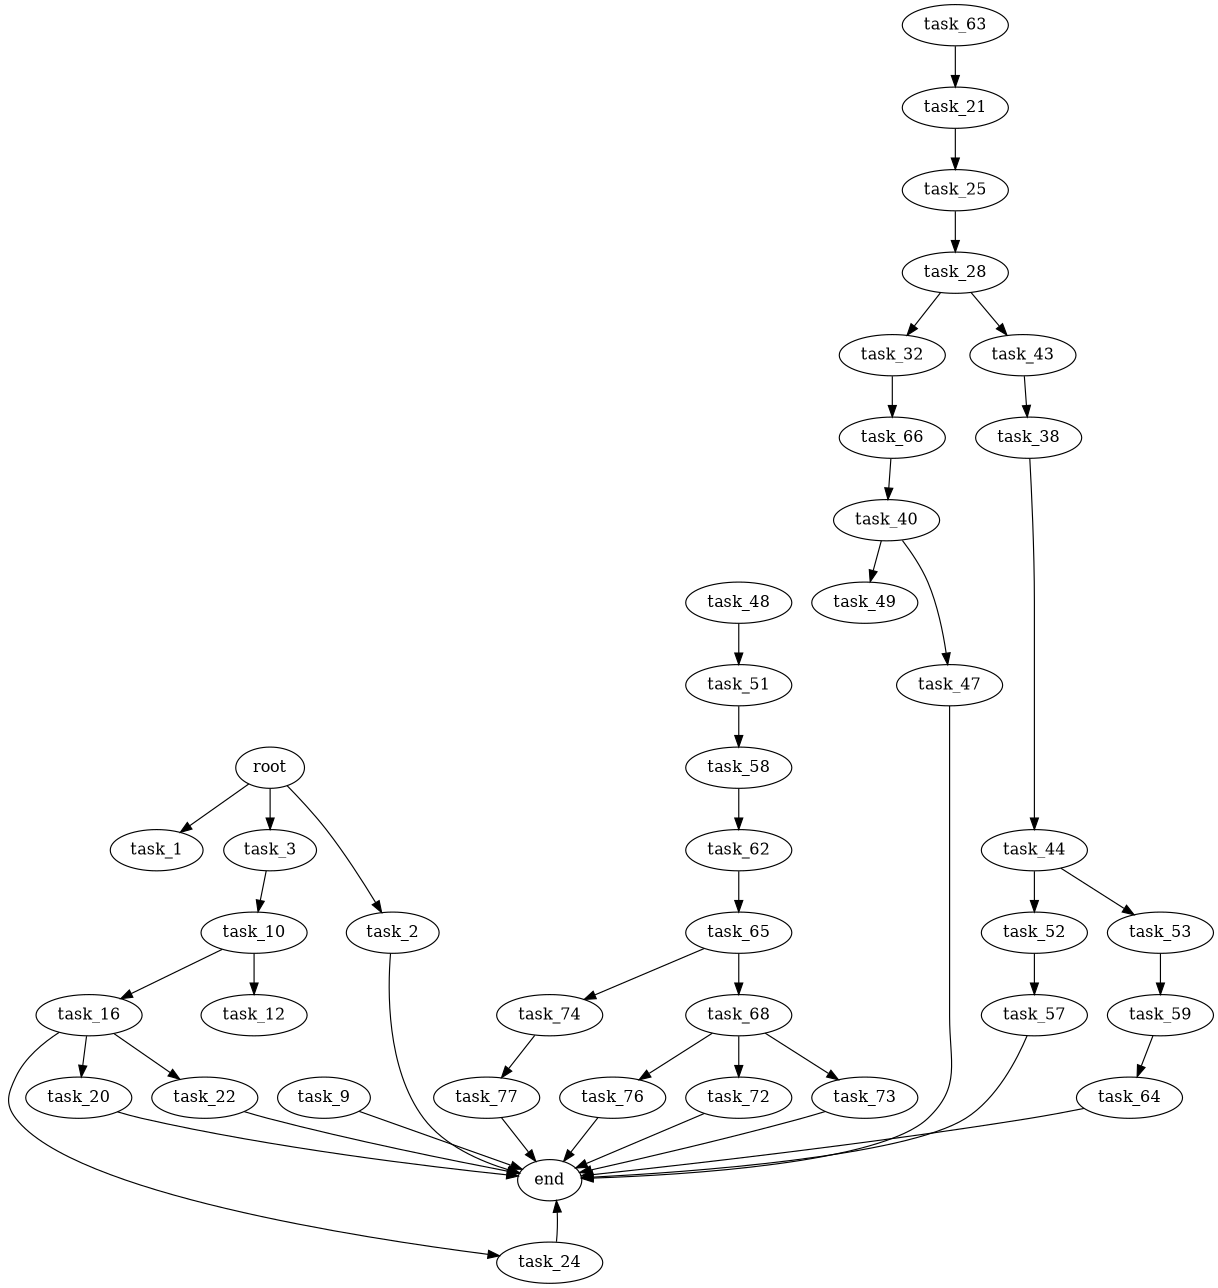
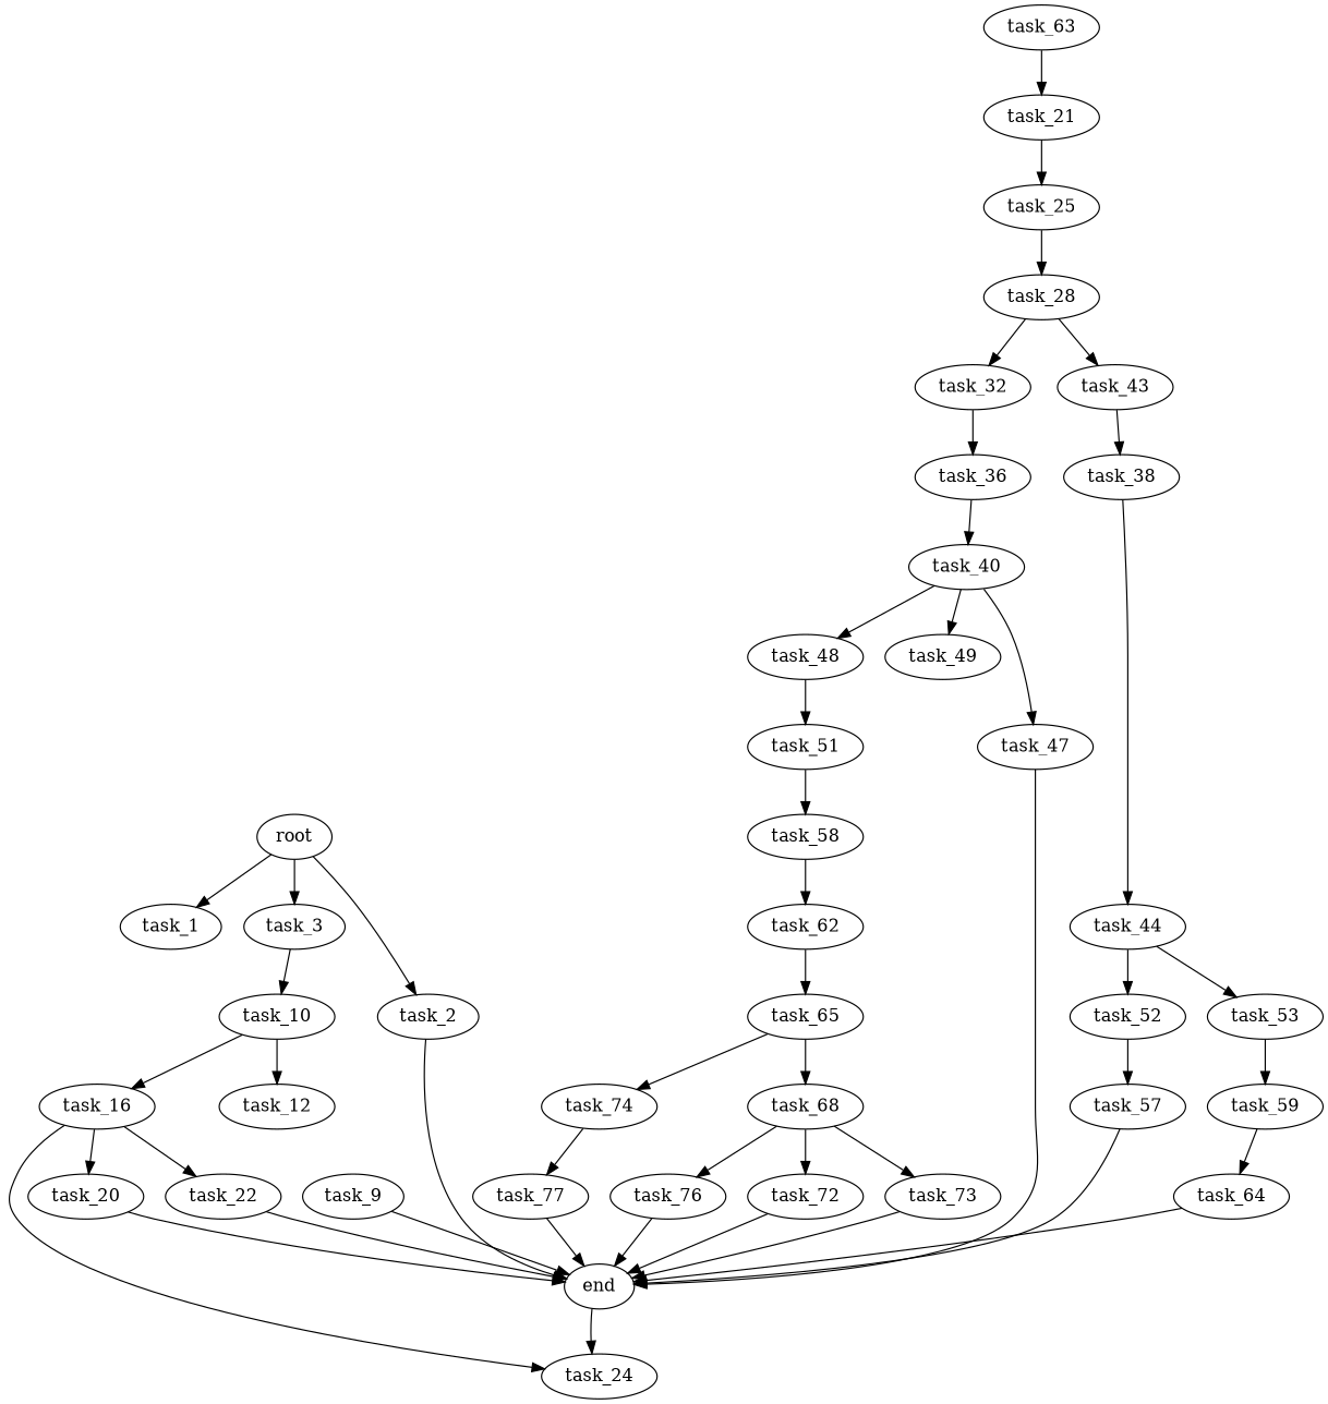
  digraph {
    fontname="DejaVu Serif"
    node [fontname="DejaVu Serif"]
    edge [fontname="DejaVu Serif"]
    root
    task_1
    task_2
    task_3
    end
    task_10
    task_12
    task_16
    task_9
    n10 [label=task_63]
    task_21
    task_20
    task_22
    task_24
    task_25
    task_28
    task_32
    n18 [label=task_43]
-   task_36 [label=task_66]
+   task_36
    task_38
    task_40
    task_44
    task_47
    task_48
    task_49
    task_52
    task_53
    task_51
    task_57
    task_59
    task_58
    task_62
    task_64
    task_65
    task_68
    task_74
    task_72
    task_73
    task_76
    task_77
    root -> task_1
    root -> task_2
    root -> task_3
    task_2 -> end
    task_3 -> task_10
    task_10 -> task_12
    task_10 -> task_16
    task_16 -> task_20
    task_16 -> task_22
    task_16 -> task_24
    task_9 -> end
    n10 -> task_21
    task_21 -> task_25
    task_20 -> end
    task_22 -> end
-   task_24 -> end
+   end -> task_24
    task_25 -> task_28
    task_28 -> task_32
    task_28 -> n18
    task_32 -> task_36
    n18 -> task_38
    task_36 -> task_40
    task_38 -> task_44
    task_40 -> task_47
+   task_40 -> task_48
    task_40 -> task_49
    task_44 -> task_52
    task_44 -> task_53
    task_47 -> end
    task_48 -> task_51
    task_52 -> task_57
    task_53 -> task_59
    task_51 -> task_58
    task_57 -> end
    task_59 -> task_64
    task_58 -> task_62
    task_62 -> task_65
    task_64 -> end
    task_65 -> task_68
    task_65 -> task_74
    task_68 -> task_72
    task_68 -> task_73
    task_68 -> task_76
    task_74 -> task_77
    task_72 -> end
    task_73 -> end
    task_76 -> end
    task_77 -> end
  }
